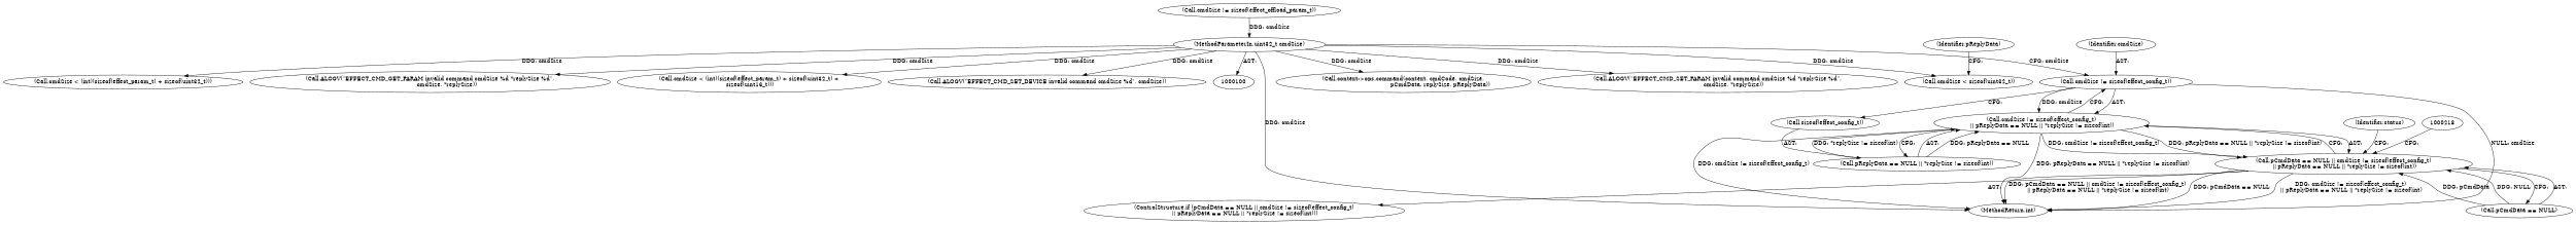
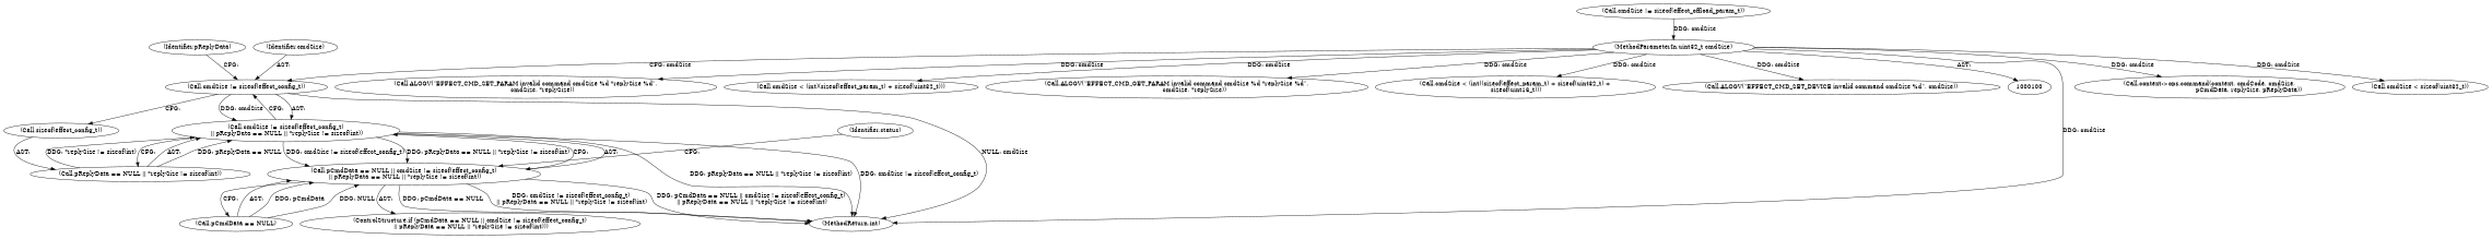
  digraph {
    n1 [label="(Call,cmdSize != sizeof(effect_config_t))"]
    n2 [label="(Call,cmdSize != sizeof(effect_config_t)\n || pReplyData == NULL || *replySize != sizeof(int))"]
    n3 [label="(MethodReturn,int)"]
    n4 [label="(Call,sizeof(effect_config_t))"]
    n5 [label="(Call,pCmdData == NULL || cmdSize != sizeof(effect_config_t)\n || pReplyData == NULL || *replySize != sizeof(int))"]
    n6 [label="(Call,pReplyData == NULL || *replySize != sizeof(int))"]
    n7 [label="(MethodParameterIn,uint32_t cmdSize)"]
    n8 [label="(Call,context->ops.command(context, cmdCode, cmdSize,\n                                          pCmdData, replySize, pReplyData))"]
    n9 [label="(Call,cmdSize < sizeof(uint32_t))"]
    n10 [label="(Call,ALOGV(\"EFFECT_CMD_SET_PARAM invalid command cmdSize %d *replySize %d\",\n                  cmdSize, *replySize))"]
    n11 [label="(Call,cmdSize < (int)(sizeof(effect_param_t) + sizeof(uint32_t)))"]
    n12 [label="(Call,ALOGV(\"EFFECT_CMD_GET_PARAM invalid command cmdSize %d *replySize %d\",\n                   cmdSize, *replySize))"]
    n13 [label="(Call,cmdSize < (int)(sizeof(effect_param_t) + sizeof(uint32_t) +\n sizeof(uint16_t)))"]
    n14 [label="(Call,ALOGV(\"EFFECT_CMD_SET_DEVICE invalid command cmdSize %d\", cmdSize))"]
    1000100
    n16 [label="(Call,cmdSize != sizeof(effect_offload_param_t))"]
    n17 [label="(Call,pCmdData == NULL)"]
    n18 [label="(ControlStructure,if (pCmdData == NULL || cmdSize != sizeof(effect_config_t)\n || pReplyData == NULL || *replySize != sizeof(int)))"]
    n19 [label="(Identifier,pReplyData)"]
    n20 [label="(Identifier,cmdSize)"]
    n21 [label="(Identifier,status)"]
-   1000218
    n1 -> n2 [label="AST: "]
    n1 -> n2 [label="DDG: cmdSize"]
    n1 -> n3 [label="NULL: cmdSize"]
    n1 -> n4 [label="CFG: "]
    n2 -> n1 [label="CFG: "]
    n2 -> n3 [label="DDG: pReplyData == NULL || *replySize != sizeof(int)"]
    n2 -> n3 [label="DDG: cmdSize != sizeof(effect_config_t)"]
    n2 -> n5 [label="AST: "]
    n2 -> n5 [label="DDG: cmdSize != sizeof(effect_config_t)"]
    n2 -> n5 [label="DDG: pReplyData == NULL || *replySize != sizeof(int)"]
    n2 -> n6 [label="CFG: "]
    n4 -> n6 [label="AST: "]
    n5 -> n2 [label="CFG: "]
    n5 -> n3 [label="DDG: cmdSize != sizeof(effect_config_t)\n || pReplyData == NULL || *replySize != sizeof(int)"]
    n5 -> n3 [label="DDG: pCmdData == NULL || cmdSize != sizeof(effect_config_t)\n || pReplyData == NULL || *replySize != sizeof(int)"]
    n5 -> n3 [label="DDG: pCmdData == NULL"]
    n5 -> n17 [label="CFG: "]
    n5 -> n18 [label="AST: "]
    n6 -> n2 [label="AST: "]
    n6 -> n2 [label="DDG: pReplyData == NULL"]
    n6 -> n2 [label="DDG: *replySize != sizeof(int)"]
    n7 -> n1 [label="CFG: cmdSize"]
    n7 -> n3 [label="DDG: cmdSize"]
    n7 -> n8 [label="DDG: cmdSize"]
    n7 -> n9 [label="DDG: cmdSize"]
    n7 -> n10 [label="DDG: cmdSize"]
    n7 -> n11 [label="DDG: cmdSize"]
    n7 -> n12 [label="DDG: cmdSize"]
    n7 -> n13 [label="DDG: cmdSize"]
    n7 -> n14 [label="DDG: cmdSize"]
    n7 -> 1000100 [label="AST: "]
    n16 -> n7 [label="DDG: cmdSize"]
    n17 -> n5 [label="AST: "]
    n17 -> n5 [label="DDG: pCmdData"]
    n17 -> n5 [label="DDG: NULL"]
-   n19 -> n9 [label="CFG: "]
+   n19 -> n1 [label="CFG: "]
    n20 -> n1 [label="AST: "]
    n21 -> n5 [label="CFG: "]
-   1000218 -> n5 [label="CFG: "]
  }
